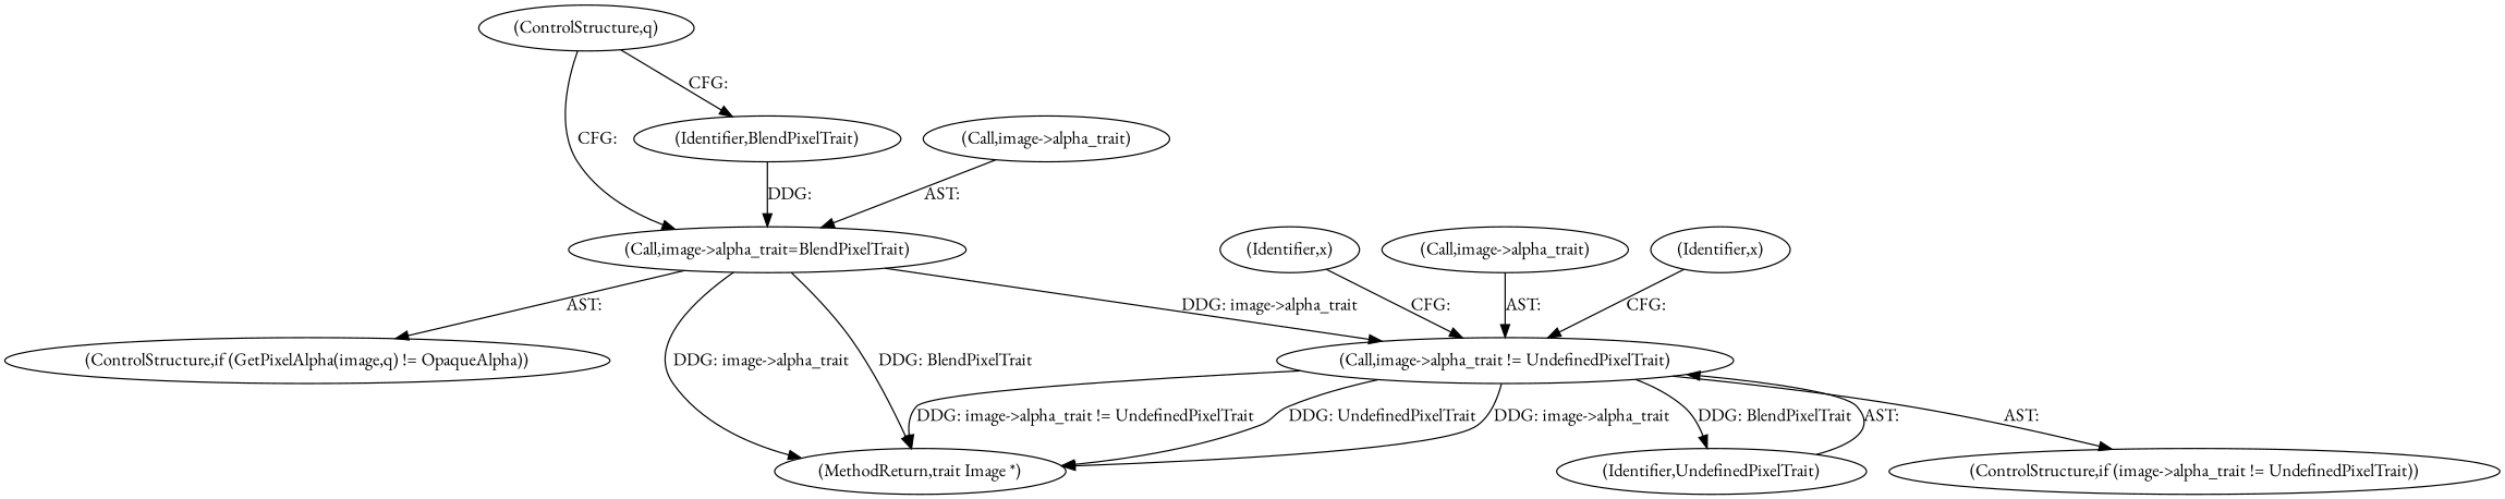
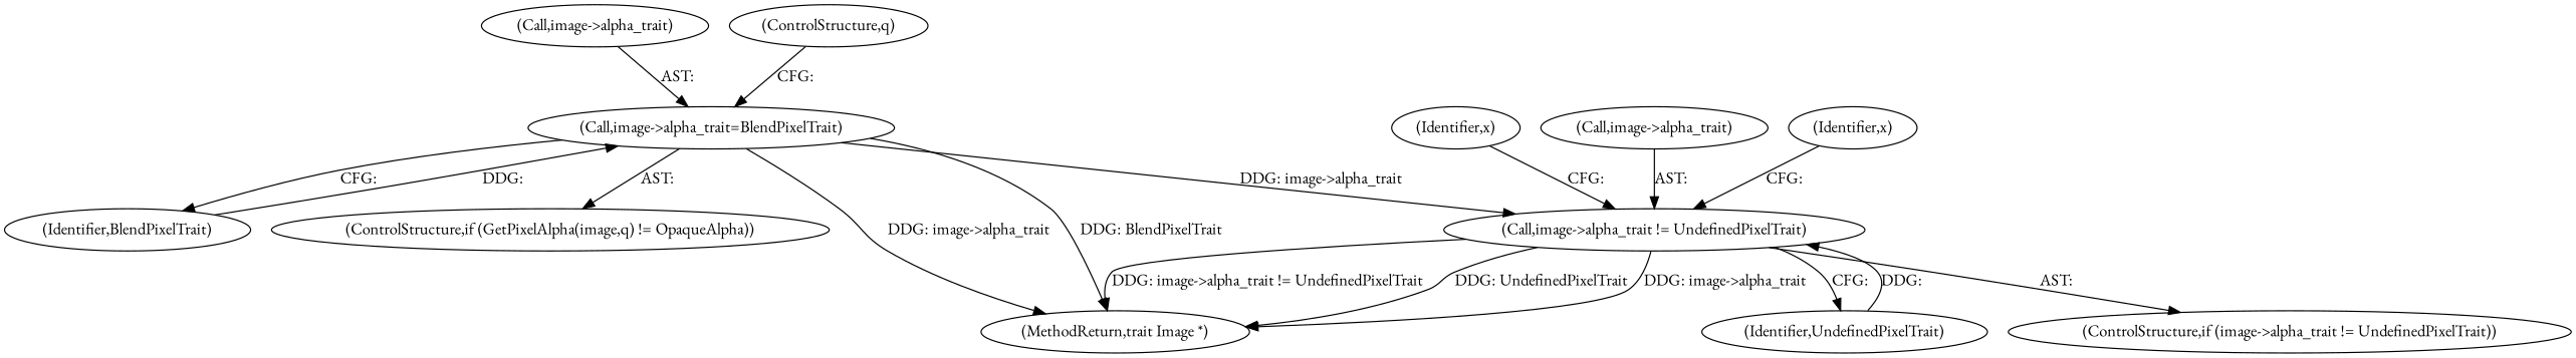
  digraph {
    fontname="EB Garamond"
    node [fontname="EB Garamond"]
    edge [fontname="EB Garamond"]
    n1 [label="(Call,image->alpha_trait != UndefinedPixelTrait)"]
    n2 [label="(MethodReturn,trait Image *)"]
    n3 [label="(Identifier,UndefinedPixelTrait)"]
    n4 [label="(ControlStructure,if (image->alpha_trait != UndefinedPixelTrait))"]
    n5 [label="(Call,image->alpha_trait=BlendPixelTrait)"]
    n6 [label="(Identifier,BlendPixelTrait)"]
    n7 [label="(ControlStructure,if (GetPixelAlpha(image,q) != OpaqueAlpha))"]
    n8 [label="(Identifier,x)"]
    n9 [label="(Call,image->alpha_trait)"]
    n10 [label="(ControlStructure,q)"]
    n11 [label="(Call,image->alpha_trait)"]
    n12 [label="(Identifier,x)"]
    n1 -> n2 [label="DDG: UndefinedPixelTrait"]
    n1 -> n2 [label="DDG: image->alpha_trait"]
    n1 -> n2 [label="DDG: image->alpha_trait != UndefinedPixelTrait"]
-   n1 -> n3 [label="DDG: BlendPixelTrait"]
+   n1 -> n3 [label="CFG: "]
    n1 -> n4 [label="AST: "]
-   n3 -> n1 [label="AST: "]
+   n3 -> n1 [label="DDG: "]
    n5 -> n1 [label="DDG: image->alpha_trait"]
    n5 -> n2 [label="DDG: image->alpha_trait"]
    n5 -> n2 [label="DDG: BlendPixelTrait"]
-   n10 -> n6 [label="CFG: "]
+   n5 -> n6 [label="CFG: "]
    n5 -> n7 [label="AST: "]
    n6 -> n5 [label="DDG: "]
    n8 -> n1 [label="CFG: "]
    n9 -> n5 [label="AST: "]
    n10 -> n5 [label="CFG: "]
    n11 -> n1 [label="AST: "]
    n12 -> n1 [label="CFG: "]
  }
